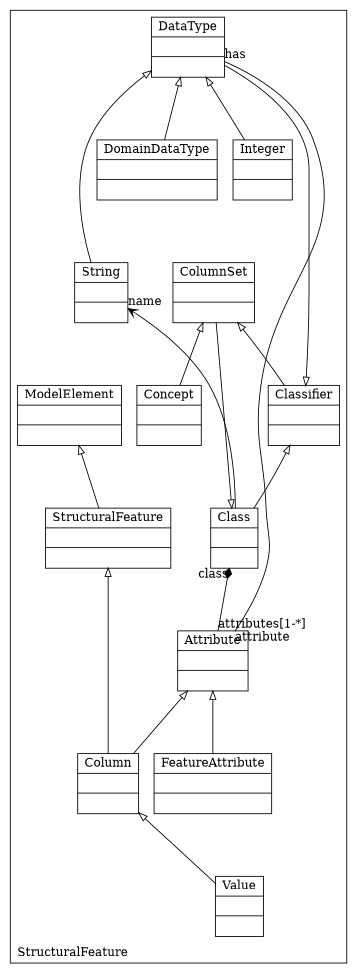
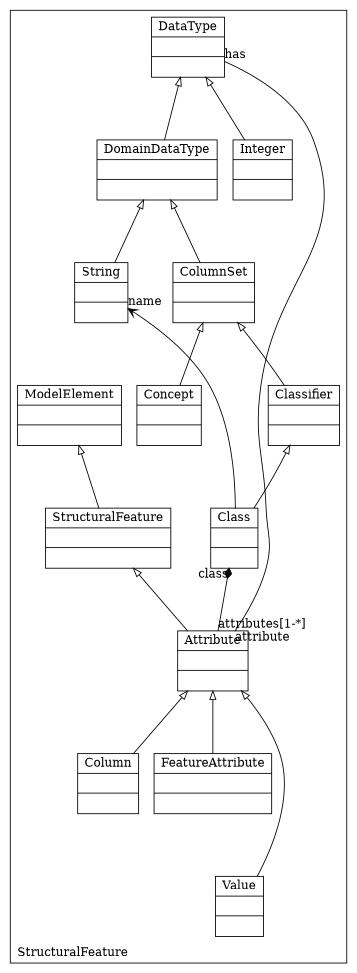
  digraph {
    compound=true
    labeljust=l
    labelloc=t
    nodeSep=0.75
    rankdir=BT
    node [shape=record]
    edge [arrowhead=onormal constraint=true group=DataType minlen=2]
    n1 [label="{ModelElement| | }"]
    n2 [label="{Classifier| | }"]
    n3 [label="{StructuralFeature| | }"]
    n4 [label="{Class| | }"]
    n5 [label="{String| | }"]
    n6 [label="{DataType| | }"]
    n7 [label="{Attribute| | }"]
    n8 [label="{Concept| | }"]
    n9 [label="{ColumnSet| | }"]
    n10 [label="{Column| | }"]
    n11 [label="{FeatureAttribute| | }"]
    n12 [label="{Value| | }"]
    n13 [label="{Integer| | }"]
    n14 [label="{DomainDataType| | }"]
    subgraph cluster_1 {
      color=black
      label=StructuralFeature
      n1
      n2
      n3
      n4
      n5
      n6
      n7
      n8
      n9
      n10
      n11
      n12
      n13
      n14
    }
    n2 -> n9 [group=ModelElement]
    n3 -> n1 [group=ModelElement]
    n4 -> n2 [group=Classifier]
    n4 -> n5 [arrowhead=vee arrowtail=none constraint=false group=String headlabel=name]
-   n5 -> n6
-   n6 -> n2 [group=Classifier]
-   n10 -> n3 [group=StructuralFeature]
+   n5 -> n14
+   n7 -> n3 [group=StructuralFeature]
    n7 -> n4 [arrowhead=diamond arrowtail=none group=Class headlabel=class taillabel="attributes[1-*]"]
    n7 -> n6 [arrowhead=none arrowtail=none constraint=false headlabel=has taillabel=attribute]
    n8 -> n9 [group=Class]
-   n9 -> n4 [group=Class]
+   n9 -> n14 [group=Class]
    n10 -> n7 [group=Attribute]
    n11 -> n7 [group=Attribute]
-   n12 -> n10 [group=Attribute]
+   n12 -> n7 [group=Attribute]
    n13 -> n6
    n14 -> n6
  }
